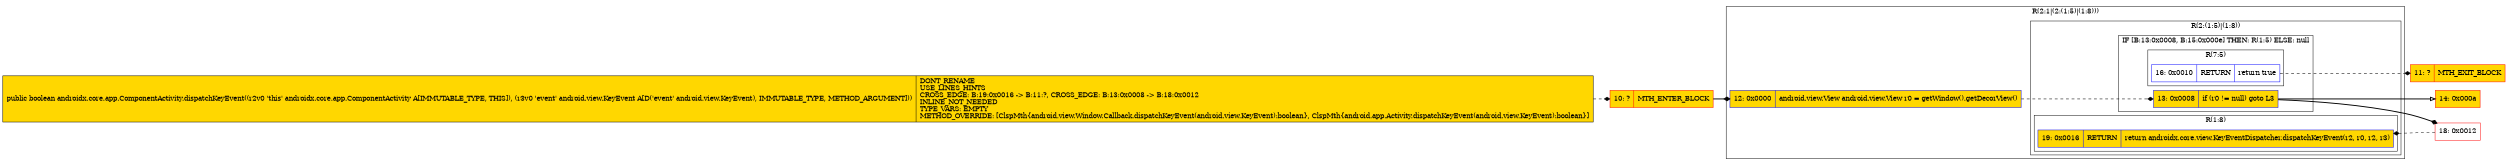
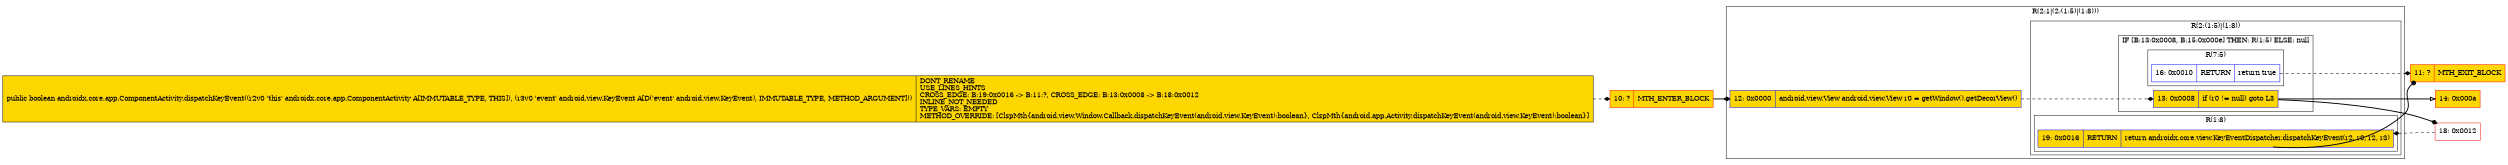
  digraph {
    rankdir=LR
    node [color=blue fillcolor=gold shape=record style=filled]
    edge [arrowhead=diamond style=dashed]
    n1 [fillcolor=white label="{16\:\ 0x0010|RETURN\l|return true\l}"]
    n2 [label="{13\:\ 0x0008|if (r0 != null) goto L3\l}"]
    n3 [label="{19\:\ 0x0016|RETURN\l|return androidx.core.view.KeyEventDispatcher.dispatchKeyEvent(r2, r0, r2, r3)\l}"]
    n4 [label="{12\:\ 0x0000|android.view.View android.view.View r0 = getWindow().getDecorView()\l}"]
    n5 [color=red label="{11\:\ ?|MTH_EXIT_BLOCK\l}"]
    n6 [color=red label="{14\:\ 0x000a}"]
    n7 [color=red fillcolor=white label="{18\:\ 0x0012}"]
    n8 [color=red label="{10\:\ ?|MTH_ENTER_BLOCK\l}"]
    n9 [label="{public boolean androidx.core.app.ComponentActivity.dispatchKeyEvent((r2v0 'this' androidx.core.app.ComponentActivity A[IMMUTABLE_TYPE, THIS]), (r3v0 'event' android.view.KeyEvent A[D('event' android.view.KeyEvent), IMMUTABLE_TYPE, METHOD_ARGUMENT]))  | DONT_RENAME\lUSE_LINES_HINTS\lCROSS_EDGE: B:19:0x0016 \-\> B:11:?, CROSS_EDGE: B:13:0x0008 \-\> B:18:0x0012\lINLINE_NOT_NEEDED\lTYPE_VARS: EMPTY\lMETHOD_OVERRIDE: [ClspMth\{android.view.Window.Callback.dispatchKeyEvent(android.view.KeyEvent):boolean\}, ClspMth\{android.app.Activity.dispatchKeyEvent(android.view.KeyEvent):boolean\}]\l}" color=""]
    subgraph cluster_1 {
      label="R(2:1|(2:(1:5)|(1:8)))"
      n4
      subgraph cluster_2 {
        label="R(2:(1:5)|(1:8))"
        subgraph cluster_3 {
          label="IF [B:13:0x0008, B:15:0x000e] THEN: R(1:5) ELSE: null"
          n2
          subgraph cluster_4 {
            label="R(7:5)"
            n1
          }
        }
        subgraph cluster_5 {
          label="R(1:8)"
          n3
        }
      }
    }
    n1 -> n5
    n2 -> n6 [arrowhead=onormal style=bold]
    n2 -> n7 [style=bold]
+   n3 -> n5 [arrowhead=dot style=bold]
    n4 -> n2
    n7 -> n3
    n8 -> n4 [style=bold]
    n9 -> n8
  }
